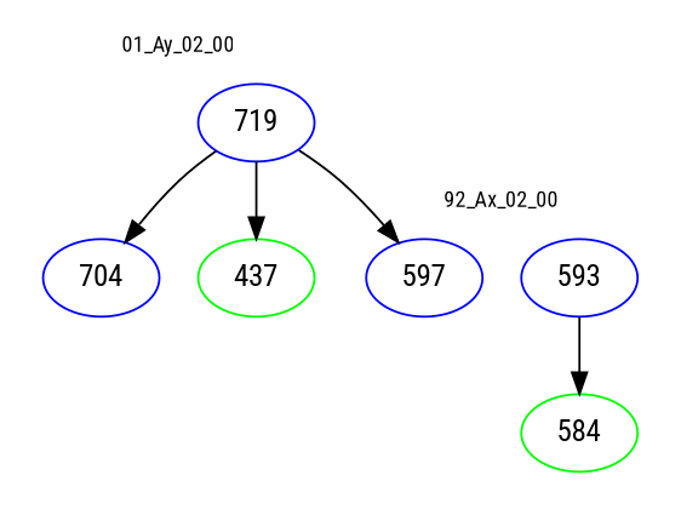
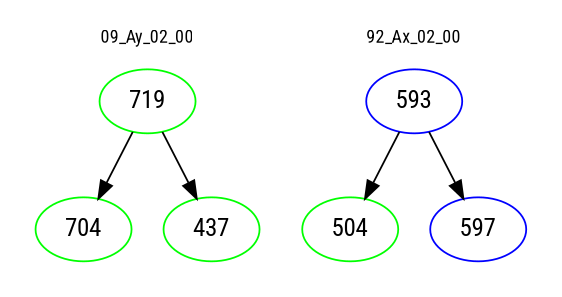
  digraph {
    fontname="Roboto Condensed"
    node [color=blue fontname="Roboto Condensed"]
    edge [color=black fontname="Roboto Condensed"]
-   n1 [label=719]
-   n2 [label=704]
+   n1 [color=green label=719]
+   n2 [color=green label=704]
    n3 [color=green label=437]
    n4 [label=593]
-   n5 [color=green label=584]
+   n5 [color=green label=504]
    n6 [label=597]
    subgraph cluster_1 {
      color=white
      fontsize=10
-     label="01_Ay_02_00"
+     label="09_Ay_02_00"
      n1
      n2
      n3
    }
    subgraph cluster_2 {
      color=white
      fontsize=10
      label="92_Ax_02_00"
      n4
      n5
      n6
    }
    n1 -> n2
    n1 -> n3
    n4 -> n5
-   n1 -> n6
+   n4 -> n6
  }
